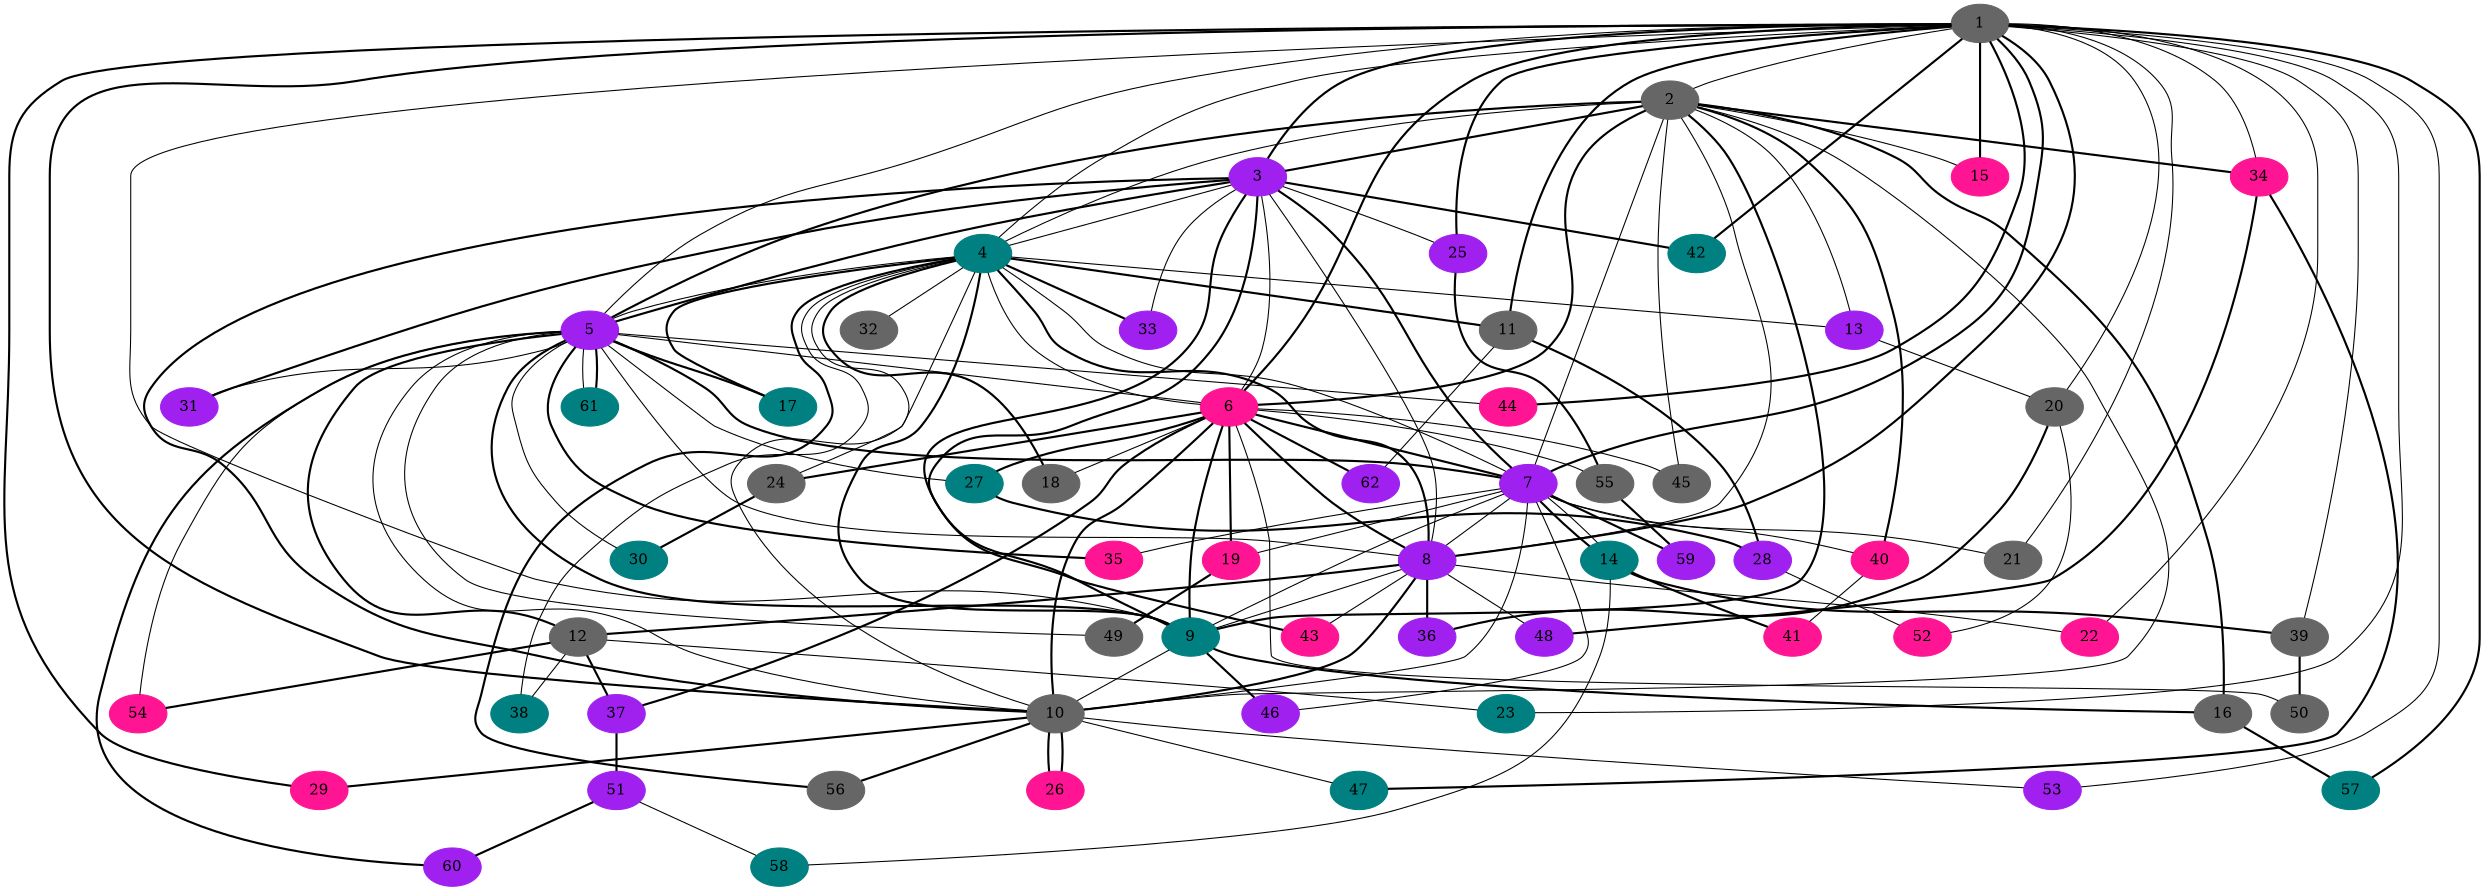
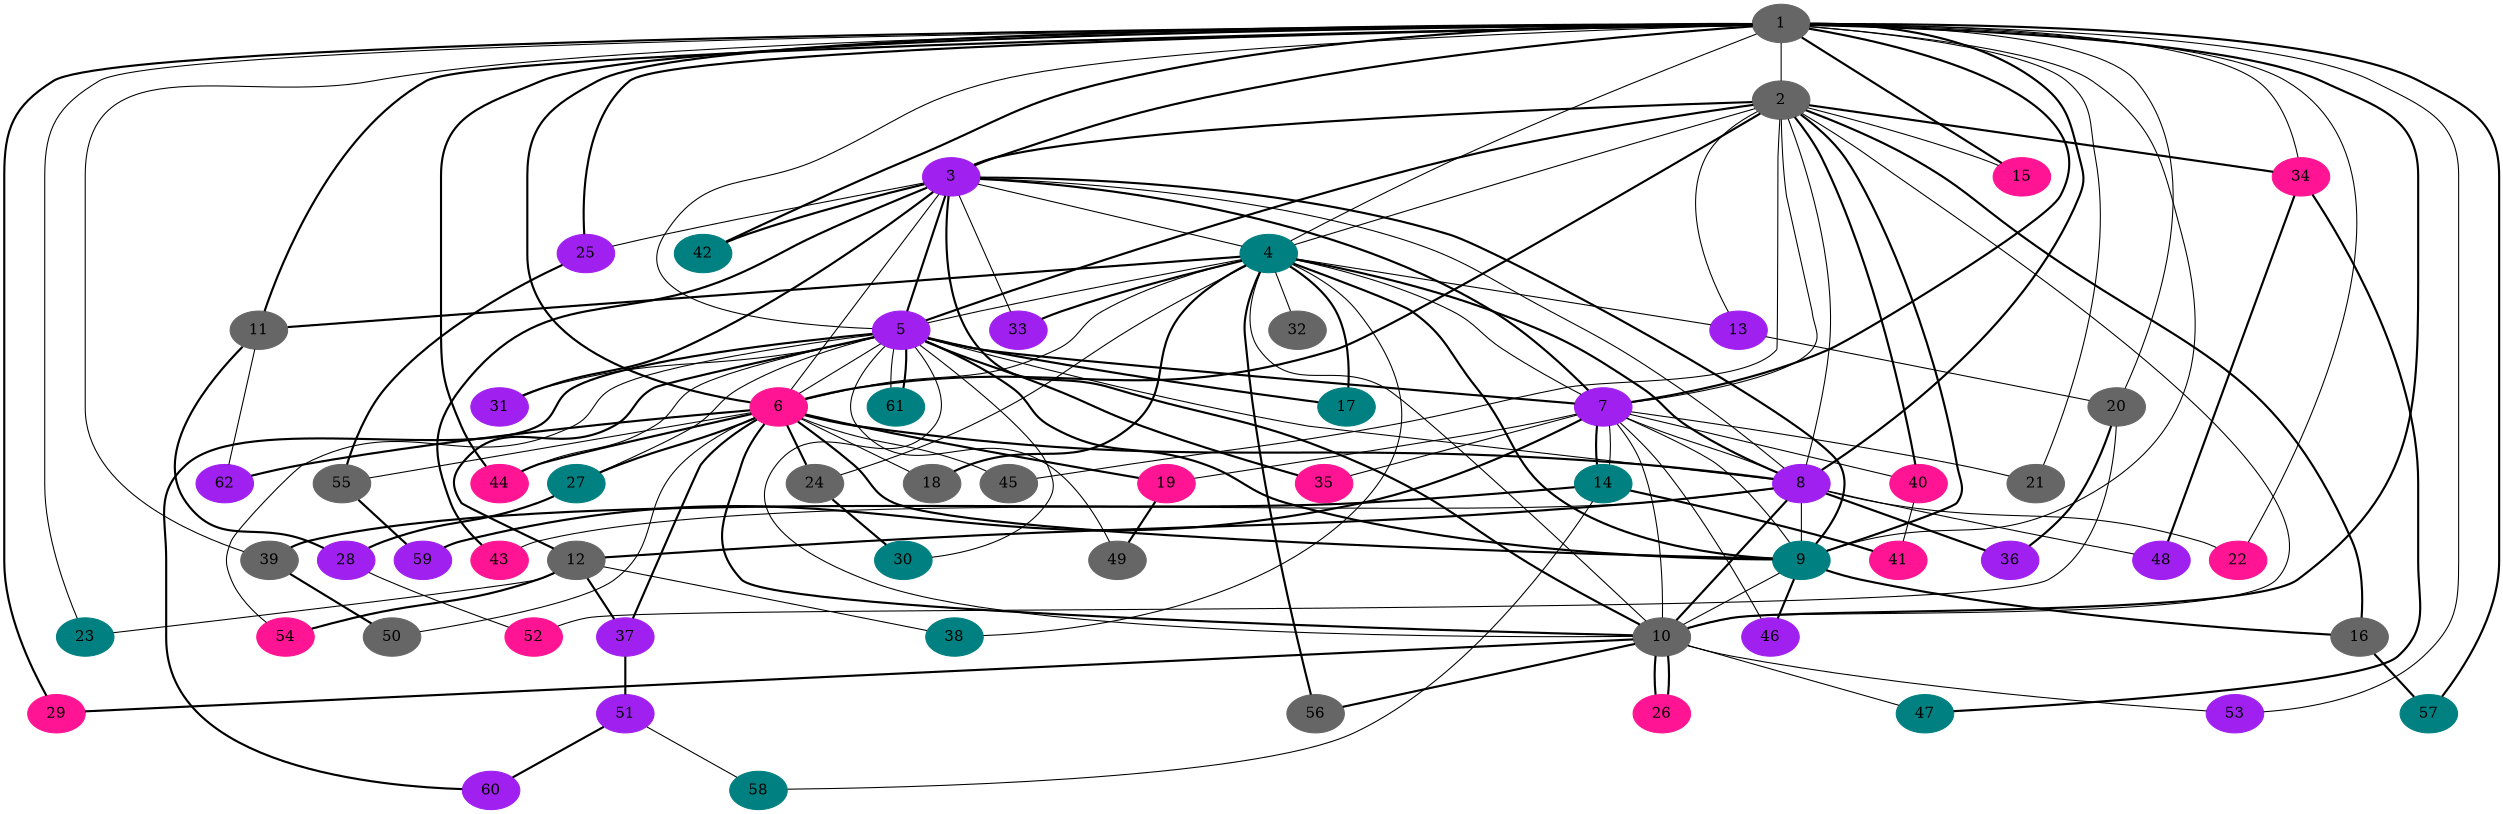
  graph {
    node [color=purple style=filled]
    edge [style=bold]
    1 [color=gray40]
    2 [color=gray40]
    3
    4 [color=teal]
    5
    6 [color=deeppink]
    7
    8
    9 [color=teal]
    10 [color=gray40]
    11 [color=gray40]
    15 [color=deeppink]
    20 [color=gray40]
    21 [color=gray40]
    22 [color=deeppink]
    23 [color=teal]
    25
    29 [color=deeppink]
    34 [color=deeppink]
    39 [color=gray40]
    42 [color=teal]
    44 [color=deeppink]
    53
    57 [color=teal]
    13
    16 [color=gray40]
    40 [color=deeppink]
    45 [color=gray40]
    31
    33
    43 [color=deeppink]
    17 [color=teal]
    18 [color=gray40]
    24 [color=gray40]
    32 [color=gray40]
    38 [color=teal]
    56 [color=gray40]
    12 [color=gray40]
    27 [color=teal]
    30 [color=teal]
    35 [color=deeppink]
    49 [color=gray40]
    54 [color=deeppink]
    60
    61 [color=teal]
    19 [color=deeppink]
    37
    50 [color=gray40]
    55 [color=gray40]
    62
    14 [color=teal]
    46
    59
    36
    48
    26 [color=deeppink]
    47 [color=teal]
    28
    52 [color=deeppink]
    41 [color=deeppink]
    51
    58 [color=teal]
    1 -- 2 [style=solid]
    1 -- 3
    1 -- 4 [style=solid]
    1 -- 5 [style=solid]
    1 -- 6
    1 -- 7
    1 -- 8
    1 -- 9 [style=solid]
    1 -- 10
    1 -- 11
    1 -- 15
    1 -- 20 [style=solid]
    1 -- 21 [style=solid]
    1 -- 22 [style=solid]
    1 -- 23 [style=solid]
    1 -- 25
    1 -- 29
    1 -- 34 [style=solid]
    1 -- 39 [style=solid]
    1 -- 42
    1 -- 44
    1 -- 53 [style=solid]
    1 -- 57
    2 -- 3
    2 -- 4 [style=solid]
    2 -- 5
    2 -- 6
    2 -- 7 [style=solid]
    2 -- 8 [style=solid]
    2 -- 9
    2 -- 10 [style=solid]
    2 -- 15 [style=solid]
    2 -- 34
    2 -- 13 [style=solid]
    2 -- 16
    2 -- 40
    2 -- 45 [style=solid]
    3 -- 4 [style=solid]
    3 -- 5
    3 -- 6 [style=solid]
    3 -- 7
    3 -- 8 [style=solid]
    3 -- 9
    3 -- 10
    3 -- 25 [style=solid]
    3 -- 42
    3 -- 31
    3 -- 33 [style=solid]
    3 -- 43
    4 -- 5 [style=solid]
    4 -- 6 [style=solid]
    4 -- 7 [style=solid]
    4 -- 8
    4 -- 9
    4 -- 10 [style=solid]
    4 -- 11
    4 -- 13 [style=solid]
    4 -- 33
    4 -- 17
    4 -- 18
    4 -- 24 [style=solid]
    4 -- 32 [style=solid]
    4 -- 38 [style=solid]
    4 -- 56
    5 -- 6 [style=solid]
    5 -- 7
    5 -- 8 [style=solid]
    5 -- 9
    5 -- 10 [style=solid]
    5 -- 44 [style=solid]
    5 -- 31 [style=solid]
    5 -- 17
    5 -- 12
    5 -- 27 [style=solid]
    5 -- 30 [style=solid]
    5 -- 35
    5 -- 49 [style=solid]
    5 -- 54 [style=solid]
    5 -- 60
    5 -- 61 [style=solid]
    5 -- 61
-   6 -- 7
+   6 -- 44
    6 -- 8
    6 -- 9
    6 -- 10
    6 -- 45 [style=solid]
    6 -- 18 [style=solid]
    6 -- 24
    6 -- 27
    6 -- 19
    6 -- 37
    6 -- 50 [style=solid]
    6 -- 55 [style=solid]
    6 -- 62
    7 -- 8 [style=solid]
    7 -- 9 [style=solid]
    7 -- 10 [style=solid]
    7 -- 21 [style=solid]
    7 -- 40 [style=solid]
    7 -- 35 [style=solid]
    7 -- 19 [style=solid]
    7 -- 14
    7 -- 14 [style=solid]
    7 -- 46 [style=solid]
    7 -- 59
    8 -- 9 [style=solid]
    8 -- 10
    8 -- 22 [style=solid]
    8 -- 43 [style=solid]
    8 -- 12
    8 -- 36
    8 -- 48 [style=solid]
    9 -- 10 [style=solid]
    9 -- 16
    9 -- 46
    10 -- 29
    10 -- 53 [style=solid]
    10 -- 56
    10 -- 26
    10 -- 26
    10 -- 47 [style=solid]
    11 -- 62 [style=solid]
    11 -- 28
    20 -- 36
    20 -- 52 [style=solid]
    25 -- 55
    34 -- 48
    34 -- 47
    39 -- 50
    13 -- 20 [style=solid]
    16 -- 57
    40 -- 41 [style=solid]
    24 -- 30
    12 -- 23 [style=solid]
    12 -- 38 [style=solid]
    12 -- 54
    12 -- 37
    27 -- 28
    19 -- 49
    37 -- 51
    55 -- 59
    14 -- 39
    14 -- 41
    14 -- 58 [style=solid]
    28 -- 52 [style=solid]
    51 -- 60
    51 -- 58 [style=solid]
  }
